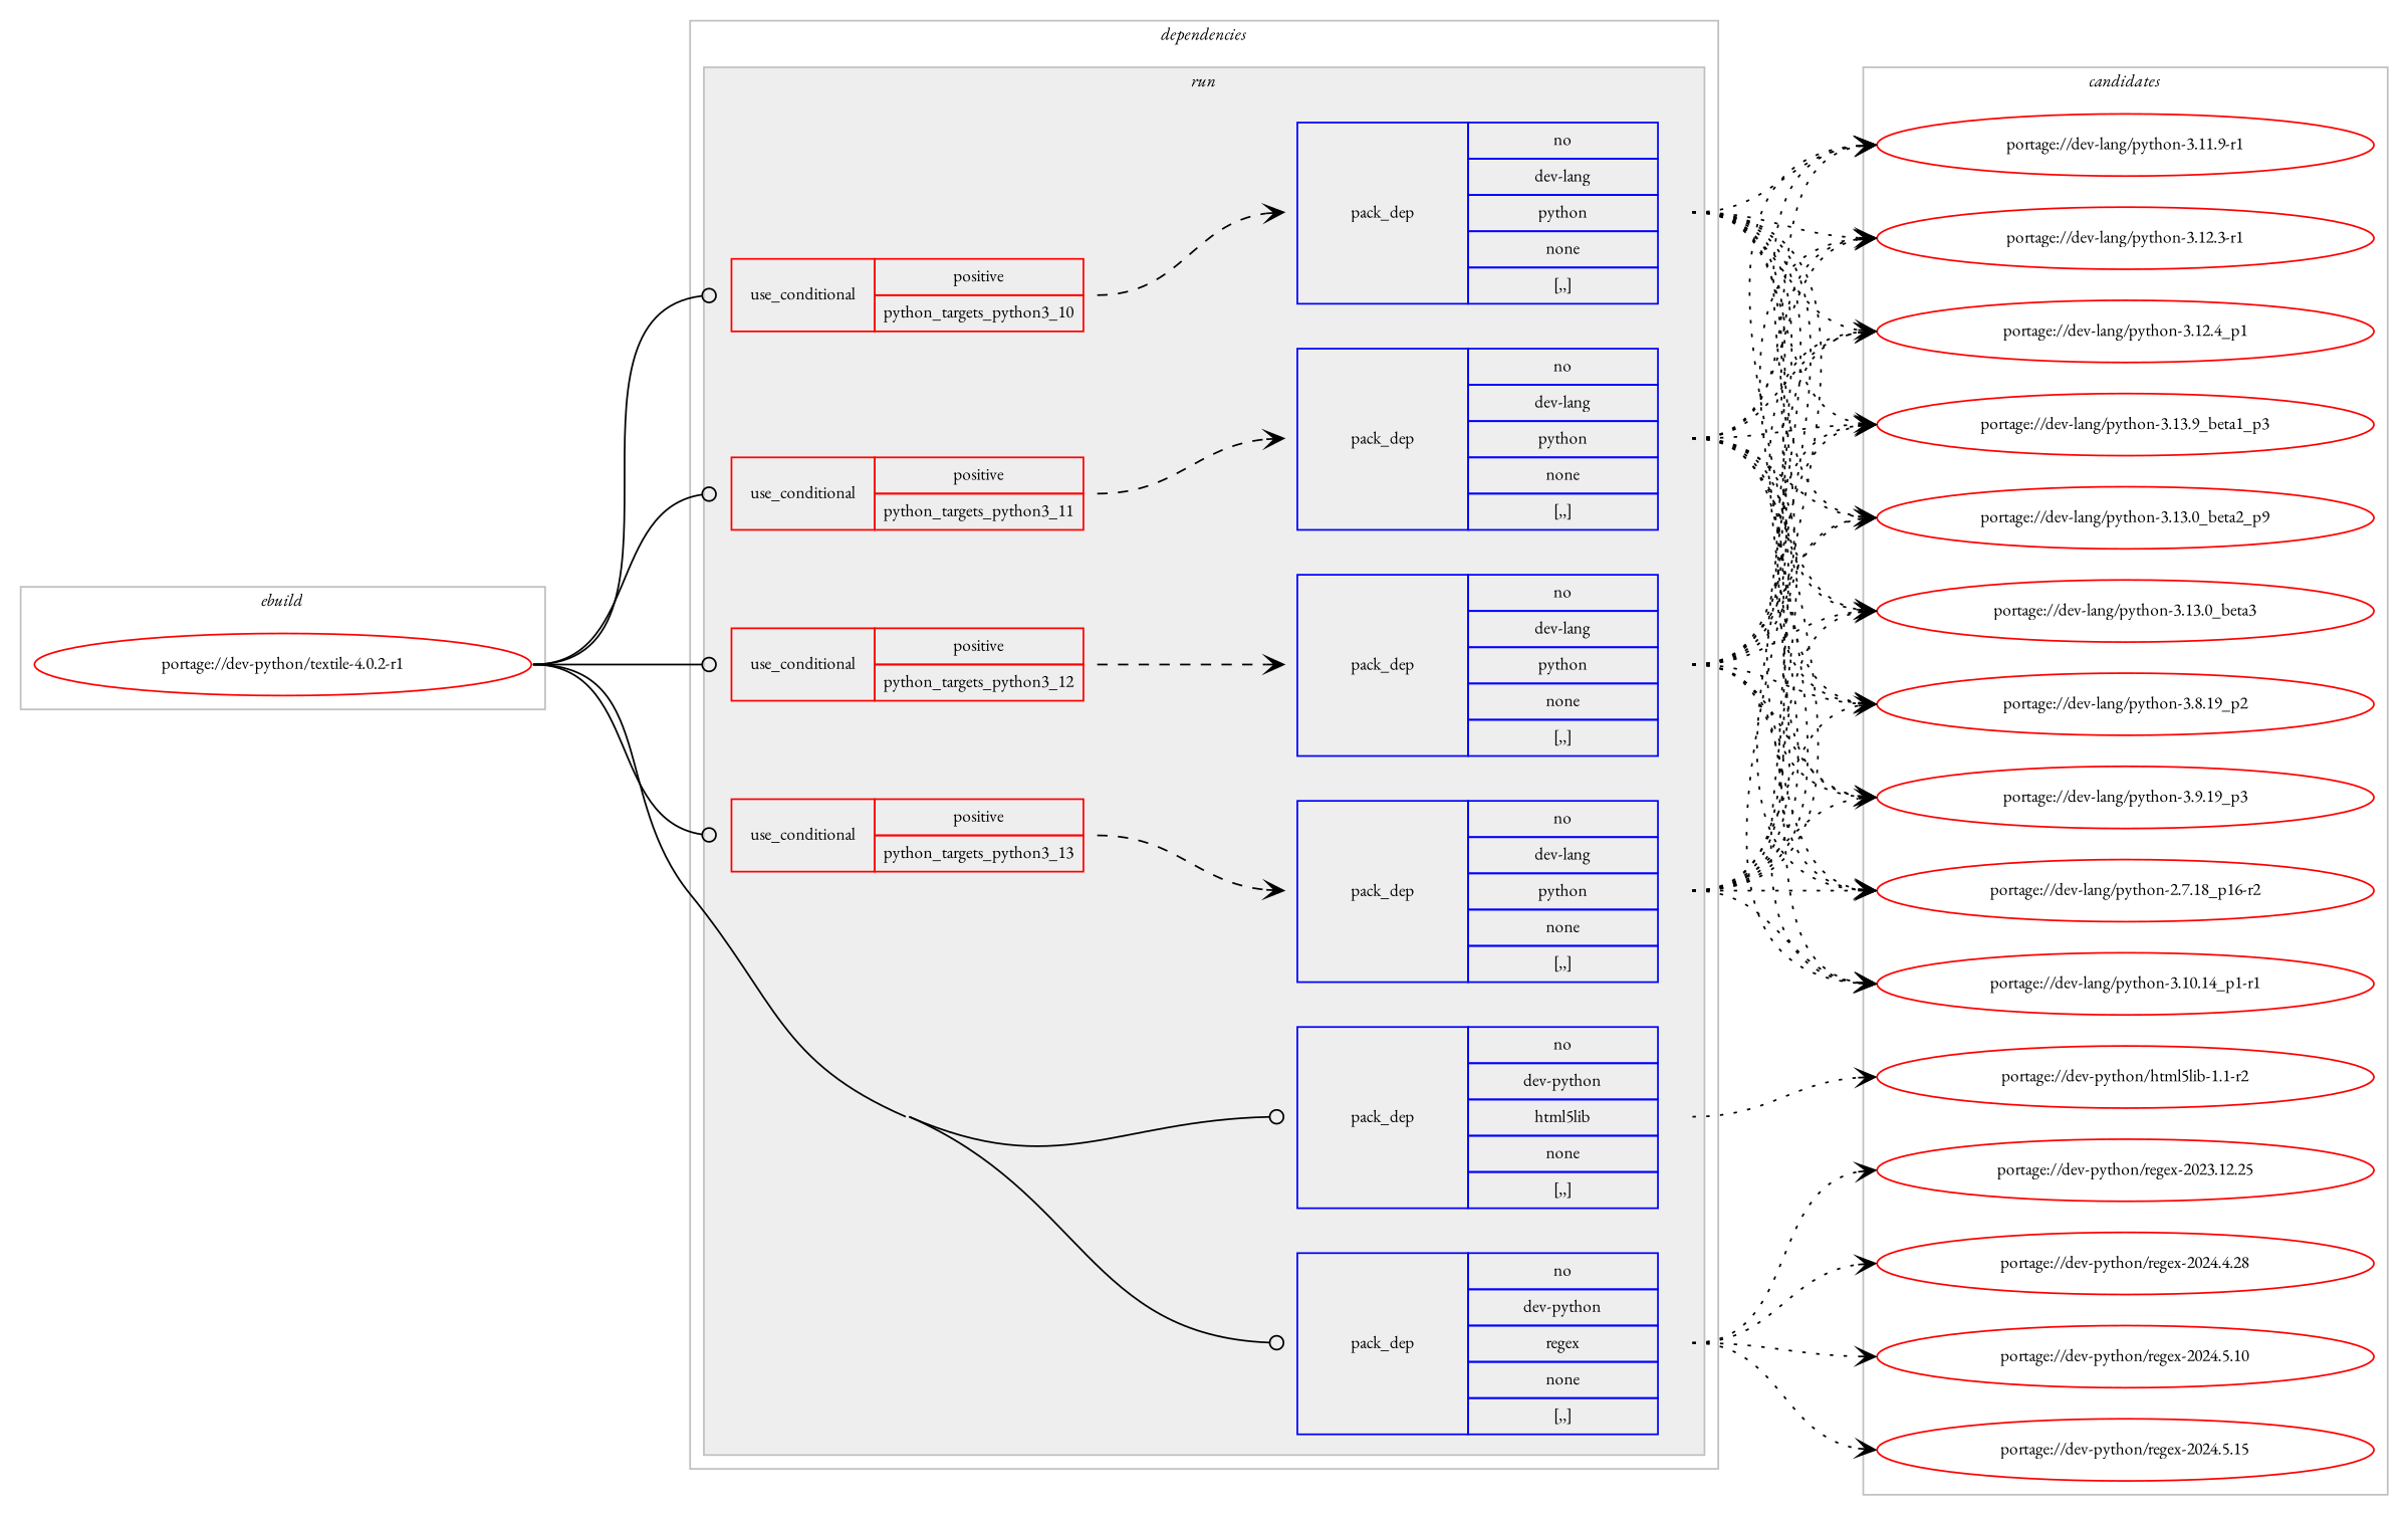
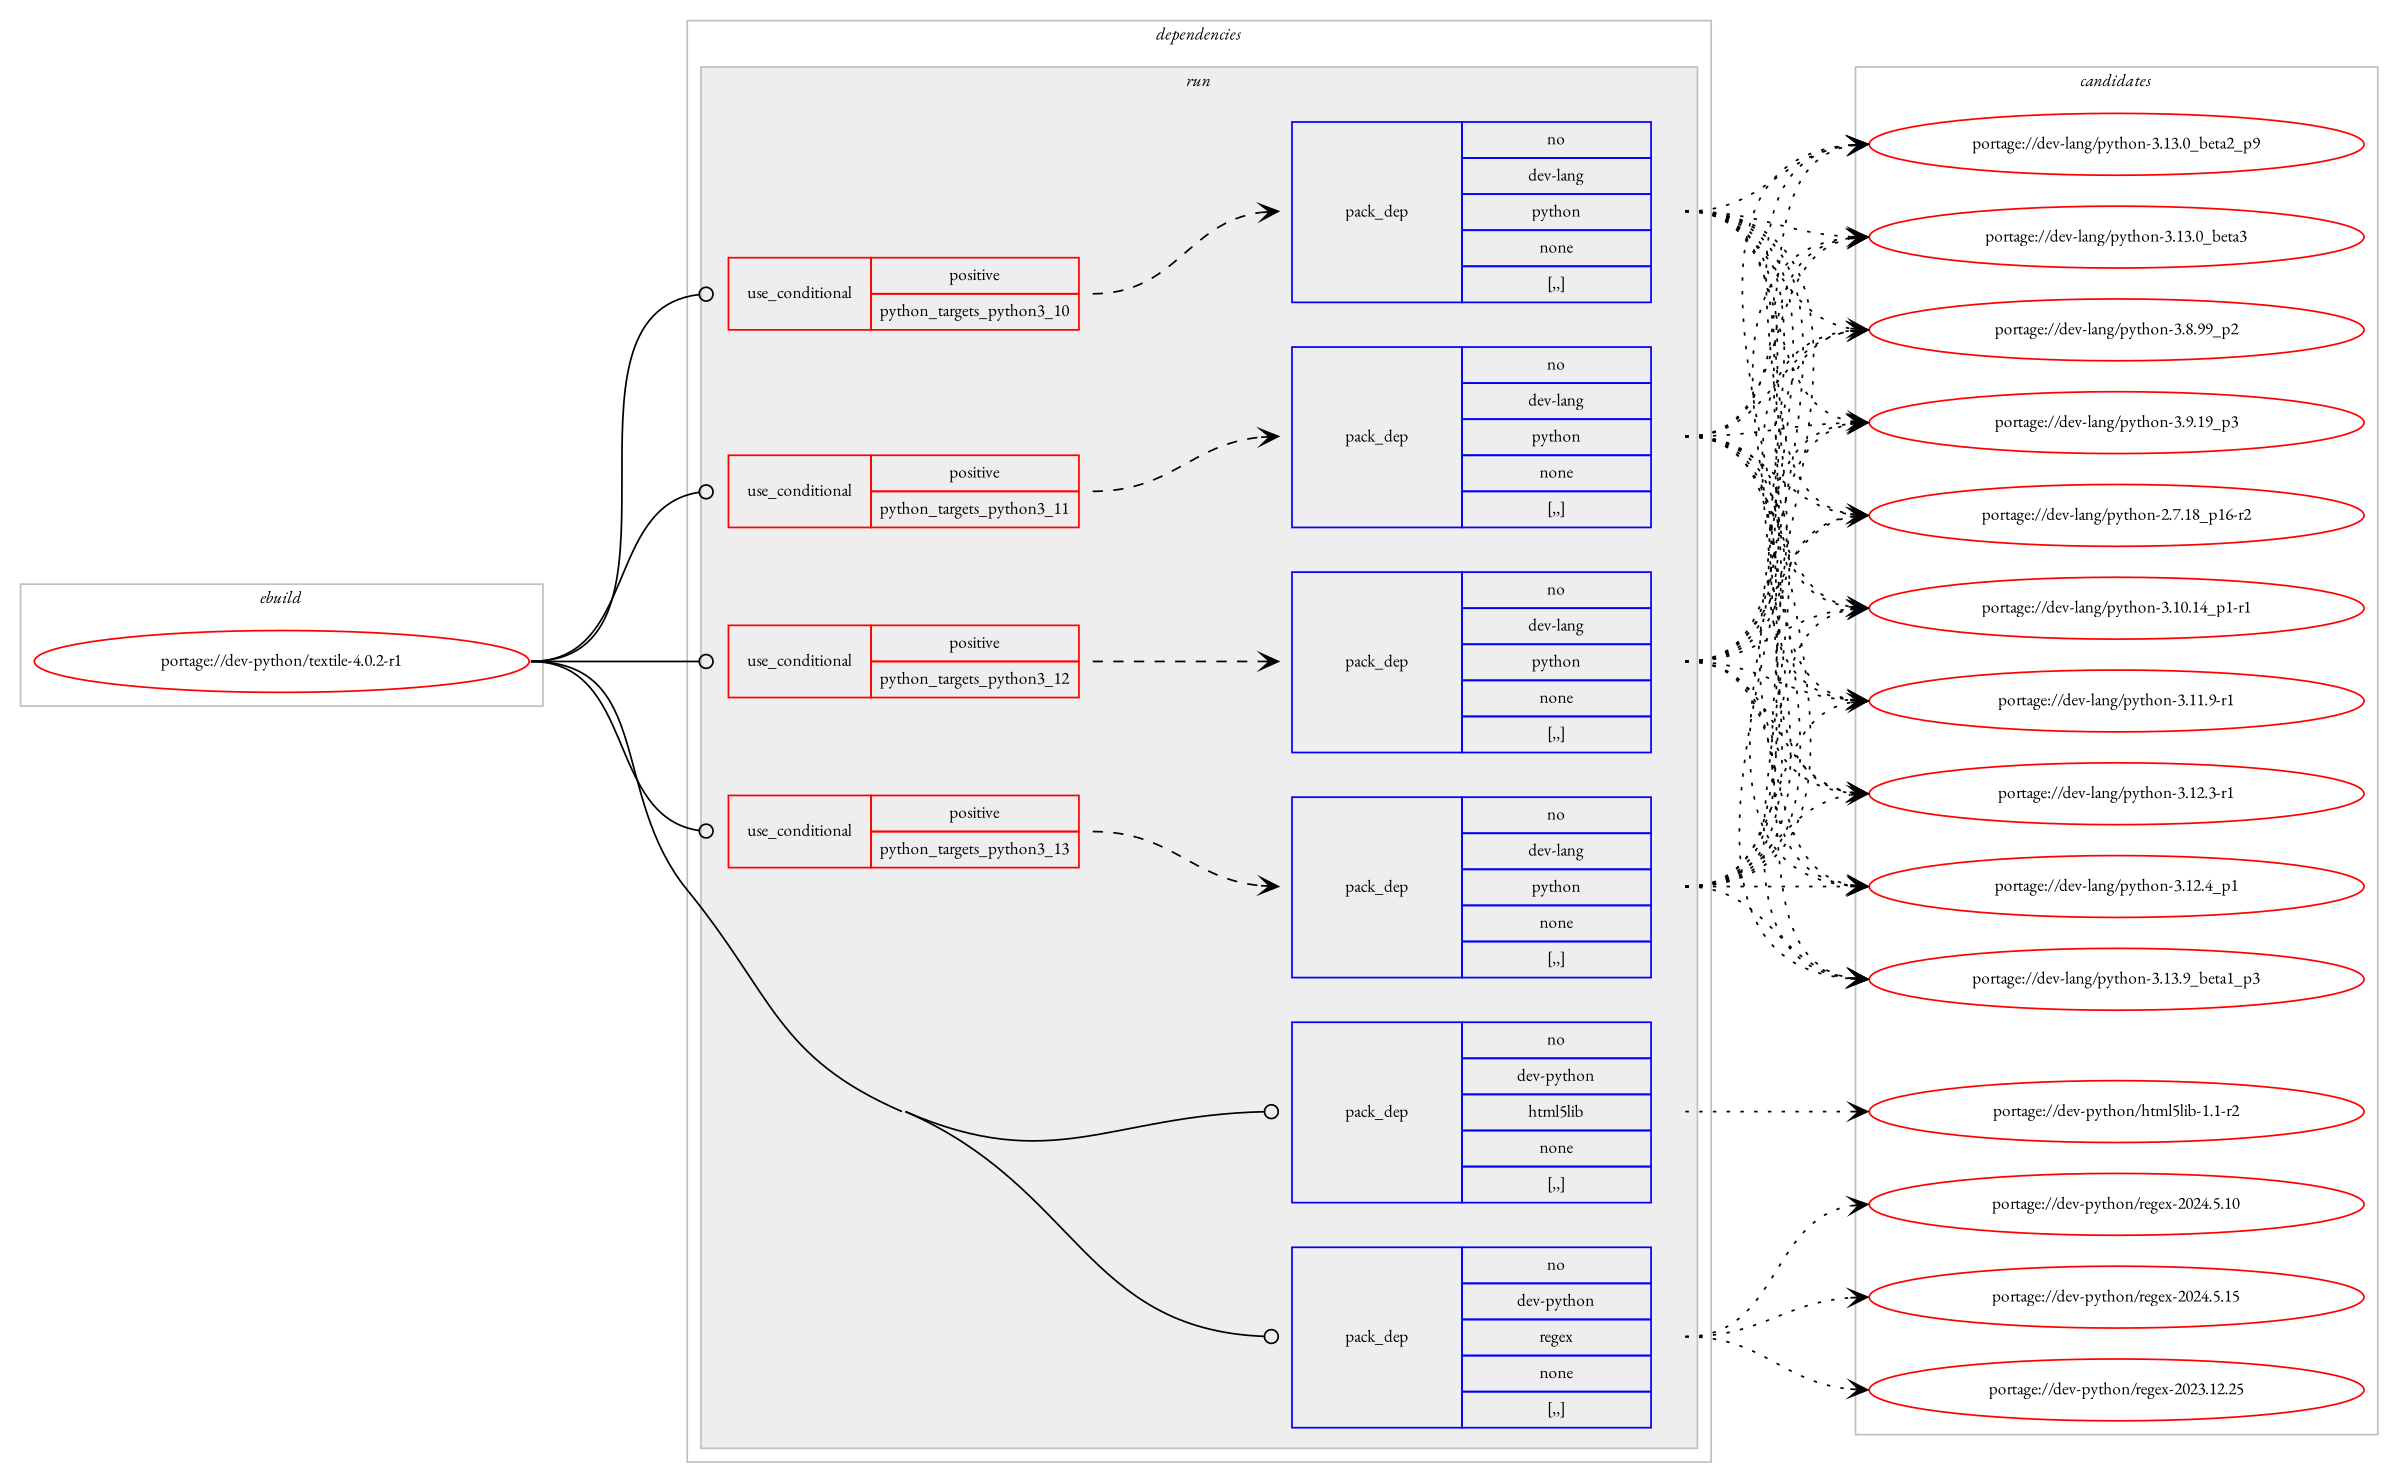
  digraph {
    compound=true
    concentrate=true
    fontname="EB Garamond"
    fontsize=10
    newrank=true
    rankdir=LR
    ranksep=1.5
    node [color=red fontname="EB Garamond" fontsize=10]
    edge [arrowhead=vee fontname="EB Garamond" headport=w style=dotted tailport=e weight=100]
    n1 [label="portage://dev-python/textile-4.0.2-r1" width=4]
    n2 [color=blue label=<<TABLE BORDER="0" CELLBORDER="1" CELLSPACING="0" CELLPADDING="4" WIDTH="220"><TR><TD ROWSPAN="6" CELLPADDING="30">pack_dep</TD></TR><TR><TD WIDTH="110">no</TD></TR><TR><TD>dev-lang</TD></TR><TR><TD>python</TD></TR><TR><TD>none</TD></TR><TR><TD>[,,]</TD></TR></TABLE>> shape=none]
    n3 [label=<<TABLE BORDER="0" CELLBORDER="1" CELLSPACING="0" CELLPADDING="4"><TR><TD ROWSPAN="3" CELLPADDING="10">use_conditional</TD></TR><TR><TD>positive</TD></TR><TR><TD>python_targets_python3_10</TD></TR></TABLE>> shape=none]
    n4 [color=blue label=<<TABLE BORDER="0" CELLBORDER="1" CELLSPACING="0" CELLPADDING="4" WIDTH="220"><TR><TD ROWSPAN="6" CELLPADDING="30">pack_dep</TD></TR><TR><TD WIDTH="110">no</TD></TR><TR><TD>dev-lang</TD></TR><TR><TD>python</TD></TR><TR><TD>none</TD></TR><TR><TD>[,,]</TD></TR></TABLE>> shape=none]
    n5 [label=<<TABLE BORDER="0" CELLBORDER="1" CELLSPACING="0" CELLPADDING="4"><TR><TD ROWSPAN="3" CELLPADDING="10">use_conditional</TD></TR><TR><TD>positive</TD></TR><TR><TD>python_targets_python3_11</TD></TR></TABLE>> shape=none]
    n6 [color=blue label=<<TABLE BORDER="0" CELLBORDER="1" CELLSPACING="0" CELLPADDING="4" WIDTH="220"><TR><TD ROWSPAN="6" CELLPADDING="30">pack_dep</TD></TR><TR><TD WIDTH="110">no</TD></TR><TR><TD>dev-lang</TD></TR><TR><TD>python</TD></TR><TR><TD>none</TD></TR><TR><TD>[,,]</TD></TR></TABLE>> shape=none]
    n7 [label=<<TABLE BORDER="0" CELLBORDER="1" CELLSPACING="0" CELLPADDING="4"><TR><TD ROWSPAN="3" CELLPADDING="10">use_conditional</TD></TR><TR><TD>positive</TD></TR><TR><TD>python_targets_python3_12</TD></TR></TABLE>> shape=none]
    n8 [color=blue label=<<TABLE BORDER="0" CELLBORDER="1" CELLSPACING="0" CELLPADDING="4" WIDTH="220"><TR><TD ROWSPAN="6" CELLPADDING="30">pack_dep</TD></TR><TR><TD WIDTH="110">no</TD></TR><TR><TD>dev-lang</TD></TR><TR><TD>python</TD></TR><TR><TD>none</TD></TR><TR><TD>[,,]</TD></TR></TABLE>> shape=none]
    n9 [label=<<TABLE BORDER="0" CELLBORDER="1" CELLSPACING="0" CELLPADDING="4"><TR><TD ROWSPAN="3" CELLPADDING="10">use_conditional</TD></TR><TR><TD>positive</TD></TR><TR><TD>python_targets_python3_13</TD></TR></TABLE>> shape=none]
    n10 [color=blue label=<<TABLE BORDER="0" CELLBORDER="1" CELLSPACING="0" CELLPADDING="4" WIDTH="220"><TR><TD ROWSPAN="6" CELLPADDING="30">pack_dep</TD></TR><TR><TD WIDTH="110">no</TD></TR><TR><TD>dev-python</TD></TR><TR><TD>html5lib</TD></TR><TR><TD>none</TD></TR><TR><TD>[,,]</TD></TR></TABLE>> shape=none]
    n11 [color=blue label=<<TABLE BORDER="0" CELLBORDER="1" CELLSPACING="0" CELLPADDING="4" WIDTH="220"><TR><TD ROWSPAN="6" CELLPADDING="30">pack_dep</TD></TR><TR><TD WIDTH="110">no</TD></TR><TR><TD>dev-python</TD></TR><TR><TD>regex</TD></TR><TR><TD>none</TD></TR><TR><TD>[,,]</TD></TR></TABLE>> shape=none]
    n12 [label="portage://dev-lang/python-2.7.18_p16-r2" width=4]
    n13 [label="portage://dev-lang/python-3.10.14_p1-r1" width=4]
    n14 [label="portage://dev-lang/python-3.11.9-r1" width=4]
    n15 [label="portage://dev-lang/python-3.12.3-r1" width=4]
    n16 [label="portage://dev-lang/python-3.12.4_p1" width=4]
    n17 [label="portage://dev-lang/python-3.13.9_beta1_p3" width=4]
    n18 [label="portage://dev-lang/python-3.13.0_beta2_p9" width=4]
    n19 [label="portage://dev-lang/python-3.13.0_beta3" width=4]
-   n20 [label="portage://dev-lang/python-3.8.19_p2" width=4]
+   n20 [label="portage://dev-lang/python-3.8.99_p2" width=4]
    n21 [label="portage://dev-lang/python-3.9.19_p3" width=4]
    n22 [label="portage://dev-python/html5lib-1.1-r2" width=4]
    n23 [label="portage://dev-python/regex-2023.12.25" width=4]
-   n24 [label="portage://dev-python/regex-2024.4.28" width=4]
    n25 [label="portage://dev-python/regex-2024.5.10" width=4]
    n26 [label="portage://dev-python/regex-2024.5.15" width=4]
    subgraph cluster_1 {
      color=gray
      label=<<i>ebuild</i>>
      rank=same
      n1
    }
    subgraph cluster_2 {
      color=gray
      label=<<i>dependencies</i>>
      subgraph cluster_3 {
        color=gray
        fillcolor="#eeeeee"
        label=<<i>compile</i>>
        style=filled
      }
      subgraph cluster_4 {
        color=gray
        fillcolor="#eeeeee"
        label=<<i>compile and run</i>>
        style=filled
      }
      subgraph cluster_5 {
        color=gray
        fillcolor="#eeeeee"
        label=<<i>run</i>>
        style=filled
        subgraph sub_6 {
          color=gray
          fillcolor="#eeeeee"
          label=<<i>run</i>>
          style=filled
          n3
          subgraph sub_7 {
            color=gray
            fillcolor="#eeeeee"
            label=<<i>run</i>>
            style=filled
            n2
          }
        }
        subgraph sub_8 {
          color=gray
          fillcolor="#eeeeee"
          label=<<i>run</i>>
          style=filled
          n5
          subgraph sub_9 {
            color=gray
            fillcolor="#eeeeee"
            label=<<i>run</i>>
            style=filled
            n4
          }
        }
        subgraph sub_10 {
          color=gray
          fillcolor="#eeeeee"
          label=<<i>run</i>>
          style=filled
          n7
          subgraph sub_11 {
            color=gray
            fillcolor="#eeeeee"
            label=<<i>run</i>>
            style=filled
            n6
          }
        }
        subgraph sub_12 {
          color=gray
          fillcolor="#eeeeee"
          label=<<i>run</i>>
          style=filled
          n9
          subgraph sub_13 {
            color=gray
            fillcolor="#eeeeee"
            label=<<i>run</i>>
            style=filled
            n8
          }
        }
        subgraph sub_14 {
          color=gray
          fillcolor="#eeeeee"
          label=<<i>run</i>>
          style=filled
          n10
        }
        subgraph sub_15 {
          color=gray
          fillcolor="#eeeeee"
          label=<<i>run</i>>
          style=filled
          n11
        }
      }
    }
    subgraph cluster_16 {
      color=gray
      label=<<i>candidates</i>>
      rank=same
      subgraph sub_17 {
        color=black
        label=<<i>candidates</i>>
        nodesep=1
        rank=same
        n12
        n13
        n14
        n15
        n16
        n17
        n18
        n19
        n20
        n21
      }
      subgraph sub_18 {
        color=black
        label=<<i>candidates</i>>
        nodesep=1
        rank=same
        n12
        n13
        n14
        n15
        n16
        n17
        n18
        n19
        n20
        n21
      }
      subgraph sub_19 {
        color=black
        label=<<i>candidates</i>>
        nodesep=1
        rank=same
        n12
        n13
        n14
        n15
        n16
        n17
        n18
        n19
        n20
        n21
      }
      subgraph sub_20 {
        color=black
        label=<<i>candidates</i>>
        nodesep=1
        rank=same
        n12
        n13
        n14
        n15
        n16
        n17
        n18
        n19
        n20
        n21
      }
      subgraph sub_21 {
        color=black
        label=<<i>candidates</i>>
        nodesep=1
        rank=same
        n22
      }
      subgraph sub_22 {
        color=black
        label=<<i>candidates</i>>
        nodesep=1
        rank=same
        n23
-       n24
        n25
        n26
      }
    }
    n1 -> n3 [arrowhead=odot style=solid weight=20]
    n1 -> n5 [arrowhead=odot style=solid weight=20]
    n1 -> n7 [arrowhead=odot style=solid weight=20]
    n1 -> n9 [arrowhead=odot style=solid weight=20]
    n1 -> n10 [arrowhead=odot style=solid weight=20]
    n1 -> n11 [arrowhead=odot style=solid weight=20]
    n2 -> n12
    n2 -> n13
    n2 -> n14
    n2 -> n15
    n2 -> n16
    n2 -> n17
    n2 -> n18
    n2 -> n19
    n2 -> n20
    n2 -> n21
    n3 -> n2 [style=dashed weight=20]
    n4 -> n12
    n4 -> n13
    n4 -> n14
    n4 -> n15
    n4 -> n16
    n4 -> n17
    n4 -> n18
    n4 -> n19
    n4 -> n20
    n4 -> n21
    n5 -> n4 [style=dashed weight=20]
    n6 -> n12
    n6 -> n13
    n6 -> n14
    n6 -> n15
    n6 -> n16
    n6 -> n17
    n6 -> n18
    n6 -> n19
    n6 -> n20
    n6 -> n21
    n7 -> n6 [style=dashed weight=20]
    n8 -> n12
    n8 -> n13
    n8 -> n14
    n8 -> n15
    n8 -> n16
    n8 -> n17
    n8 -> n18
    n8 -> n19
    n8 -> n20
    n8 -> n21
    n9 -> n8 [style=dashed weight=20]
    n10 -> n22
    n11 -> n23
-   n11 -> n24
    n11 -> n25
    n11 -> n26
  }
